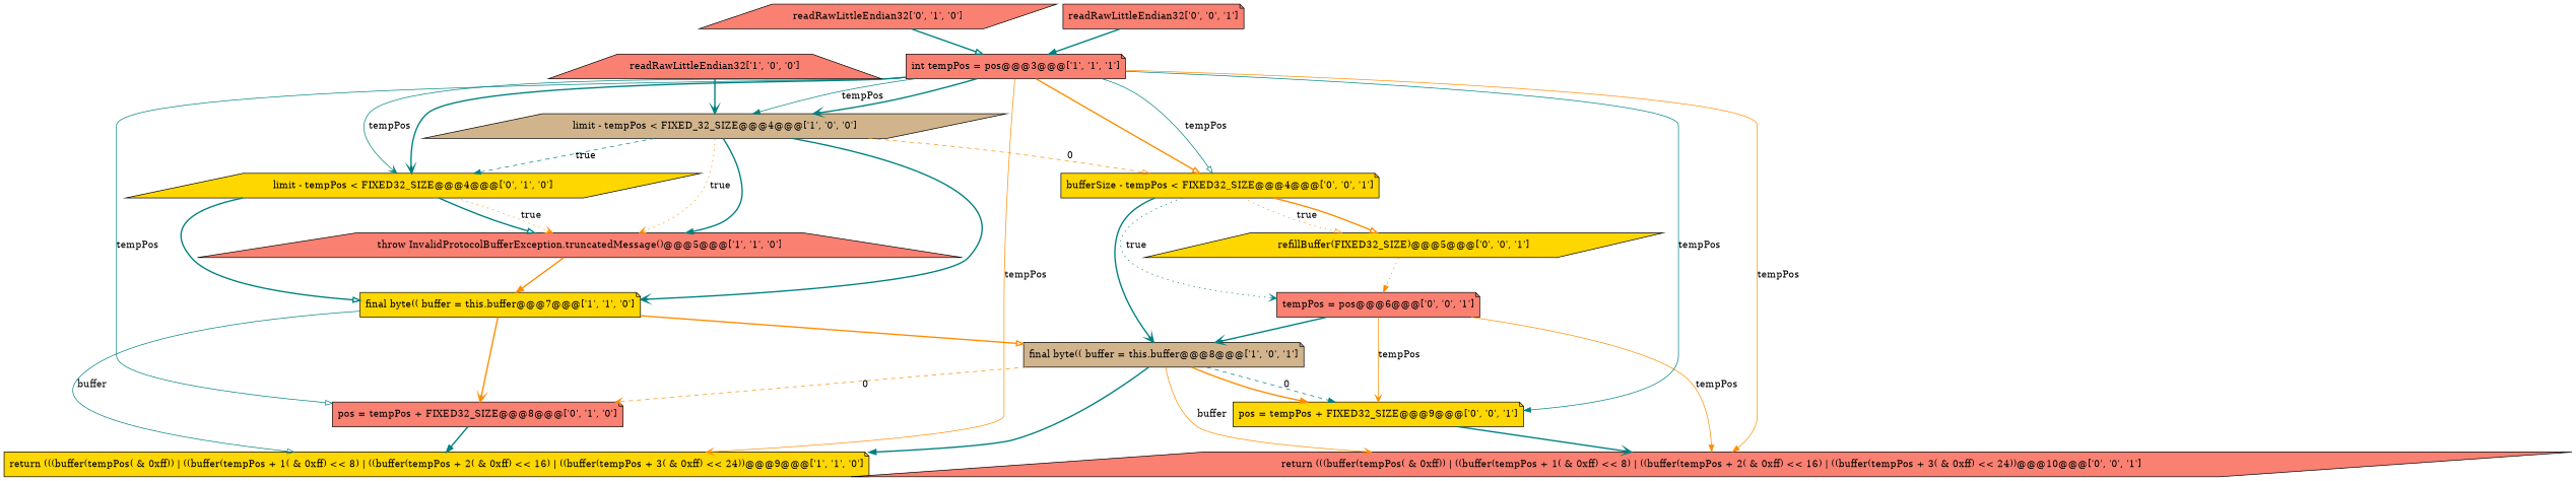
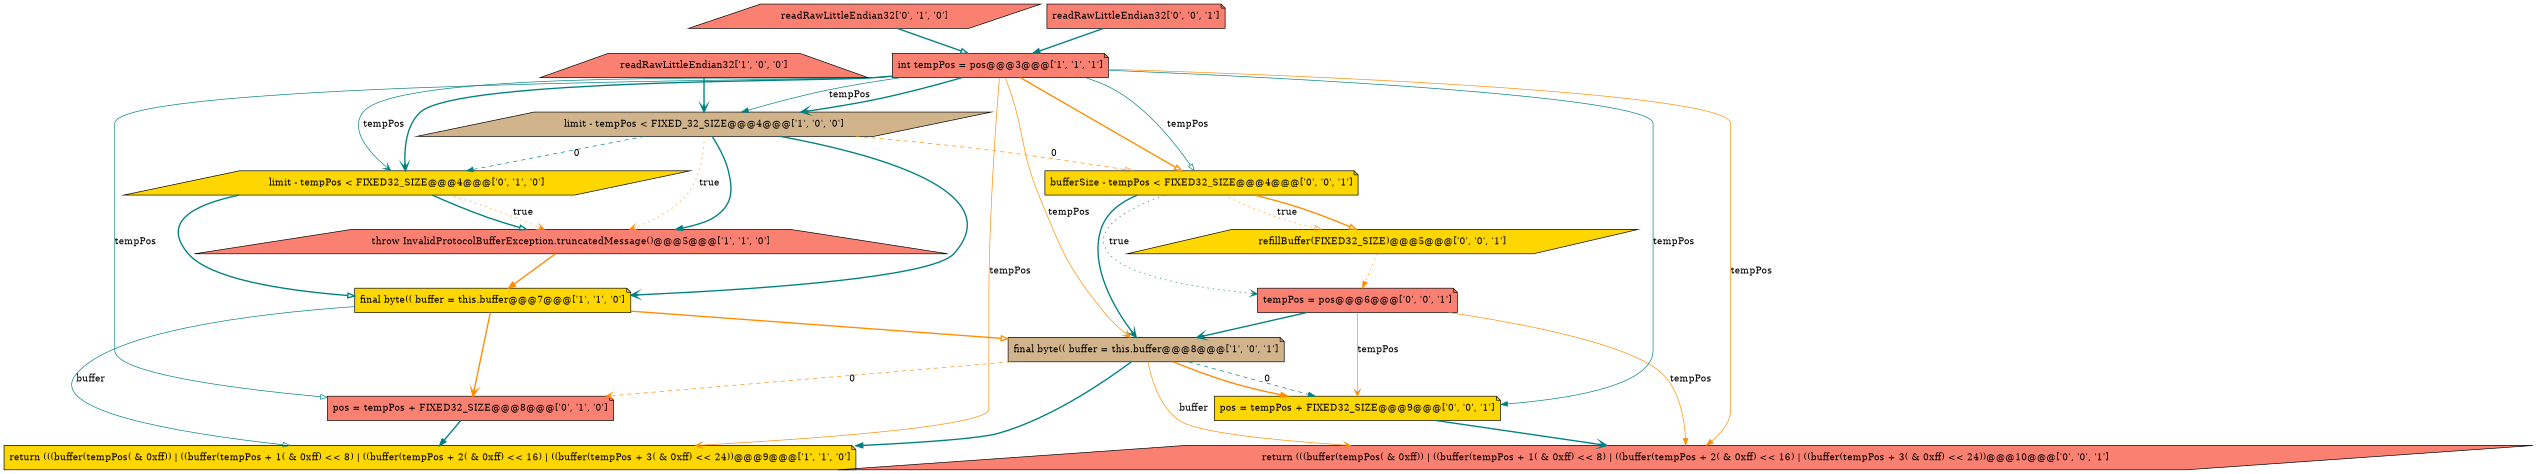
  digraph {
    node [fillcolor=salmon shape=note style=filled]
    edge [arrowhead=vee color=teal style=bold]
    n1 [fillcolor=gold label="limit - tempPos < FIXED32_SIZE@@@4@@@['0', '1', '0']" shape=parallelogram]
    n2 [fillcolor=gold label="final byte(( buffer = this.buffer@@@7@@@['1', '1', '0']"]
    n3 [label="throw InvalidProtocolBufferException.truncatedMessage()@@@5@@@['1', '1', '0']" shape=trapezium]
    n4 [fillcolor=tan label="final byte(( buffer = this.buffer@@@8@@@['1', '0', '1']"]
    n5 [fillcolor=gold label="return (((buffer(tempPos( & 0xff)) | ((buffer(tempPos + 1( & 0xff) << 8) | ((buffer(tempPos + 2( & 0xff) << 16) | ((buffer(tempPos + 3( & 0xff) << 24))@@@9@@@['1', '1', '0']"]
    n6 [label="pos = tempPos + FIXED32_SIZE@@@8@@@['0', '1', '0']"]
    n7 [label="return (((buffer(tempPos( & 0xff)) | ((buffer(tempPos + 1( & 0xff) << 8) | ((buffer(tempPos + 2( & 0xff) << 16) | ((buffer(tempPos + 3( & 0xff) << 24))@@@10@@@['0', '0', '1']" shape=parallelogram]
    n8 [fillcolor=tan label="limit - tempPos < FIXED_32_SIZE@@@4@@@['1', '0', '0']" shape=parallelogram]
    n9 [fillcolor=gold label="bufferSize - tempPos < FIXED32_SIZE@@@4@@@['0', '0', '1']"]
    n10 [label="tempPos = pos@@@6@@@['0', '0', '1']"]
    n11 [fillcolor=gold label="refillBuffer(FIXED32_SIZE)@@@5@@@['0', '0', '1']" shape=parallelogram]
    n12 [fillcolor=gold label="pos = tempPos + FIXED32_SIZE@@@9@@@['0', '0', '1']"]
    n13 [label="readRawLittleEndian32['0', '1', '0']" shape=parallelogram]
    n14 [label="int tempPos = pos@@@3@@@['1', '1', '1']"]
    n15 [label="readRawLittleEndian32['0', '0', '1']"]
    n16 [label="readRawLittleEndian32['1', '0', '0']" shape=trapezium]
    n1 -> n2 [arrowhead=onormal]
    n1 -> n3 [color=darkorange label=true style=dotted]
    n1 -> n3 [arrowhead=onormal]
    n2 -> n4 [arrowhead=onormal color=darkorange]
    n2 -> n5 [arrowhead=onormal label=buffer style=solid]
    n2 -> n6 [color=darkorange]
    n3 -> n2 [arrowhead=normal color=darkorange]
    n4 -> n5 [arrowhead=normal]
    n4 -> n6 [color=darkorange label=0 style=dashed]
    n4 -> n7 [color=darkorange label=buffer style=solid]
    n4 -> n12 [arrowhead=normal label=0 style=dashed]
    n4 -> n12 [arrowhead=normal color=darkorange]
    n6 -> n5 [arrowhead=normal]
-   n8 -> n1 [arrowhead=normal label=true style=dashed]
+   n8 -> n1 [arrowhead=normal label=0 style=dashed]
    n8 -> n2
    n8 -> n3 [arrowhead=normal]
    n8 -> n3 [color=darkorange label=true style=dotted]
    n8 -> n9 [arrowhead=onormal color=darkorange label=0 style=dashed]
    n9 -> n4
    n9 -> n10 [label=true style=dotted]
    n9 -> n11 [arrowhead=onormal color=darkorange label=true style=dotted]
    n9 -> n11 [arrowhead=onormal color=darkorange]
    n10 -> n4
    n10 -> n7 [arrowhead=normal color=darkorange label=tempPos style=solid]
    n10 -> n12 [color=darkorange label=tempPos style=solid]
    n11 -> n10 [arrowhead=normal color=darkorange style=dotted]
    n12 -> n7
    n13 -> n14 [arrowhead=onormal]
    n14 -> n1
    n14 -> n1 [label=tempPos style=solid]
+   n14 -> n4 [color=darkorange label=tempPos style=solid]
    n14 -> n5 [color=darkorange label=tempPos style=solid]
    n14 -> n6 [arrowhead=onormal label=tempPos style=solid]
    n14 -> n7 [arrowhead=normal color=darkorange label=tempPos style=solid]
    n14 -> n8
    n14 -> n8 [arrowhead=normal label=tempPos style=solid]
    n14 -> n9 [arrowhead=onormal label=tempPos style=solid]
    n14 -> n9 [arrowhead=onormal color=darkorange]
    n14 -> n12 [arrowhead=normal label=tempPos style=solid]
    n15 -> n14 [arrowhead=normal]
    n16 -> n8
  }
